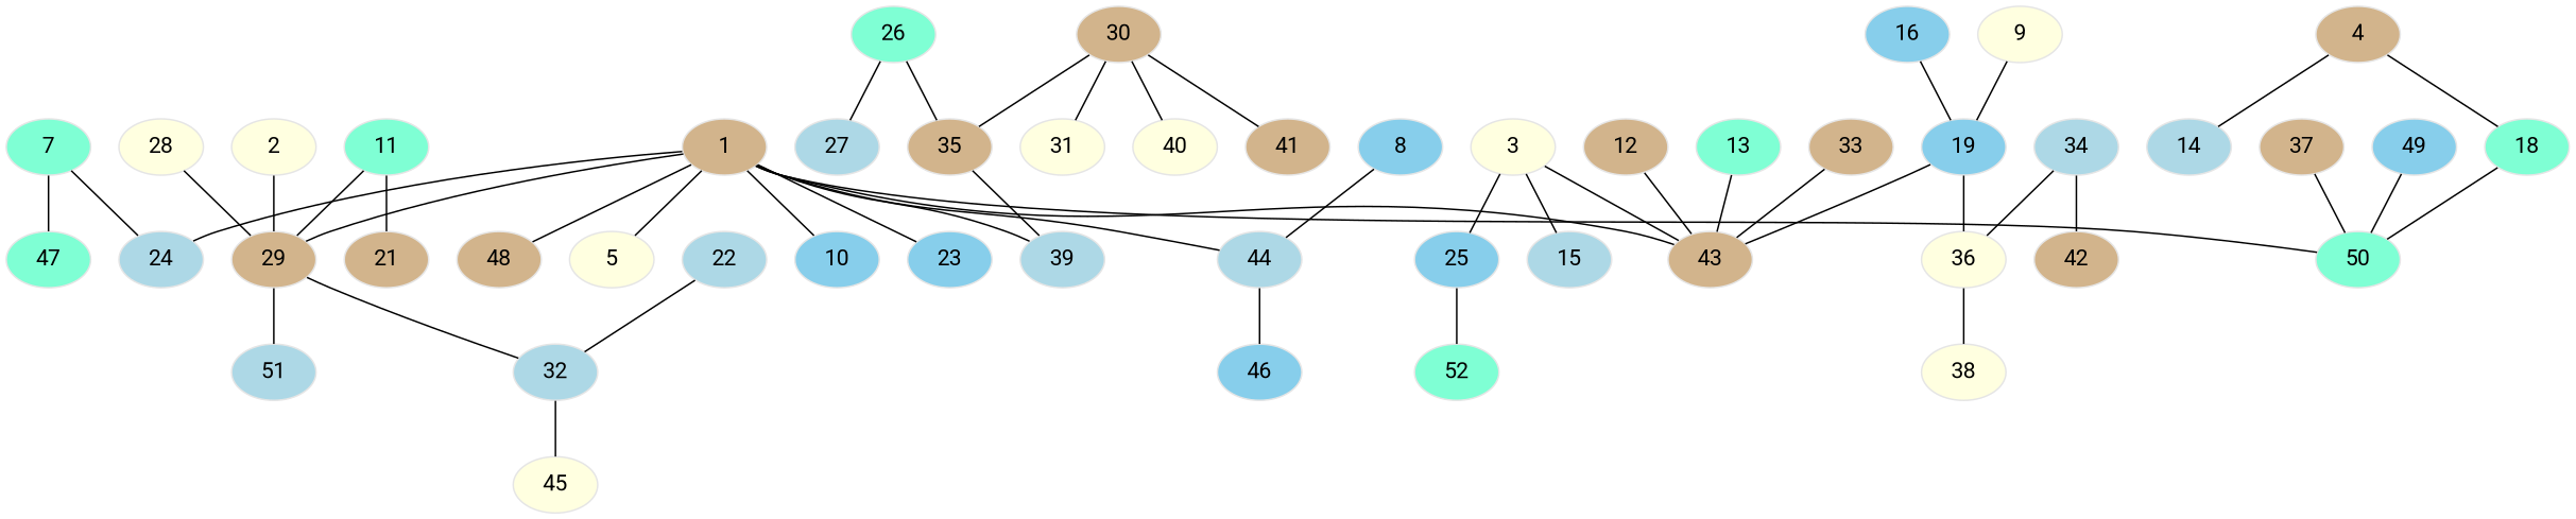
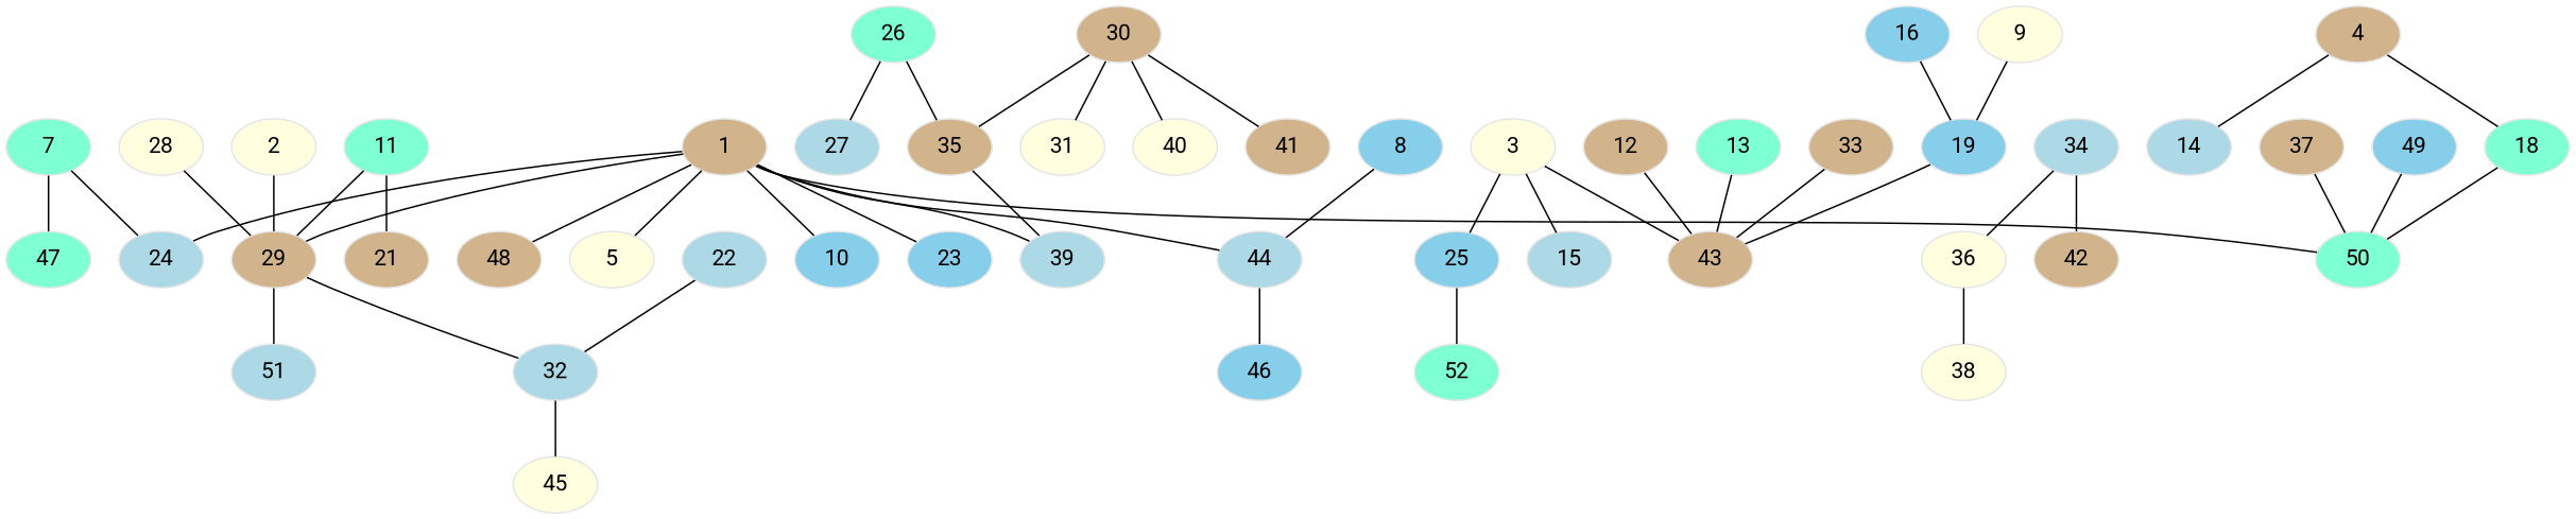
  graph {
    fontname=Roboto
    node [color=gray90 fillcolor=tan fontname=Roboto style=filled]
    edge [fontname=Roboto weight=1.0]
    5 [fillcolor=lightyellow]
    1
    10 [fillcolor=skyblue]
    23 [fillcolor=skyblue]
    24 [fillcolor=lightblue]
    29
    39 [fillcolor=lightblue]
    43
    44 [fillcolor=lightblue]
    48
    50 [fillcolor=aquamarine]
    32 [fillcolor=lightblue]
    51 [fillcolor=lightblue]
    46 [fillcolor=skyblue]
    2 [fillcolor=lightyellow]
    3 [fillcolor=lightyellow]
    15 [fillcolor=lightblue]
    25 [fillcolor=skyblue]
    52 [fillcolor=aquamarine]
    14 [fillcolor=lightblue]
    4
    18 [fillcolor=aquamarine]
    19 [fillcolor=skyblue]
    36 [fillcolor=lightyellow]
    7 [fillcolor=aquamarine]
    47 [fillcolor=aquamarine]
    8 [fillcolor=skyblue]
    9 [fillcolor=lightyellow]
    11 [fillcolor=aquamarine]
    21
    12
    13 [fillcolor=aquamarine]
    16 [fillcolor=skyblue]
    38 [fillcolor=lightyellow]
    34 [fillcolor=lightblue]
    42
    22 [fillcolor=lightblue]
    45 [fillcolor=lightyellow]
    26 [fillcolor=aquamarine]
    27 [fillcolor=lightblue]
    35
    28 [fillcolor=lightyellow]
    30
    31 [fillcolor=lightyellow]
    40 [fillcolor=lightyellow]
    41
    33
    37
    49 [fillcolor=skyblue]
    1 -- 5
    1 -- 10
    1 -- 23
    1 -- 24
    1 -- 29
    1 -- 39
-   1 -- 43
    1 -- 44
    1 -- 48
    1 -- 50
    29 -- 32
    29 -- 51
    44 -- 46
    32 -- 45
    2 -- 29
    3 -- 43
    3 -- 15
    3 -- 25
    25 -- 52
    4 -- 14
    4 -- 18
    18 -- 50
    19 -- 43
-   19 -- 36
    36 -- 38
    7 -- 24
    7 -- 47
    8 -- 44
    9 -- 19
    11 -- 29
    11 -- 21
    12 -- 43
    13 -- 43
    16 -- 19
    34 -- 36
    34 -- 42
    22 -- 32
    26 -- 27
    26 -- 35
    35 -- 39
    28 -- 29
    30 -- 35
    30 -- 31
    30 -- 40
    30 -- 41
    33 -- 43
    37 -- 50
    49 -- 50
  }
